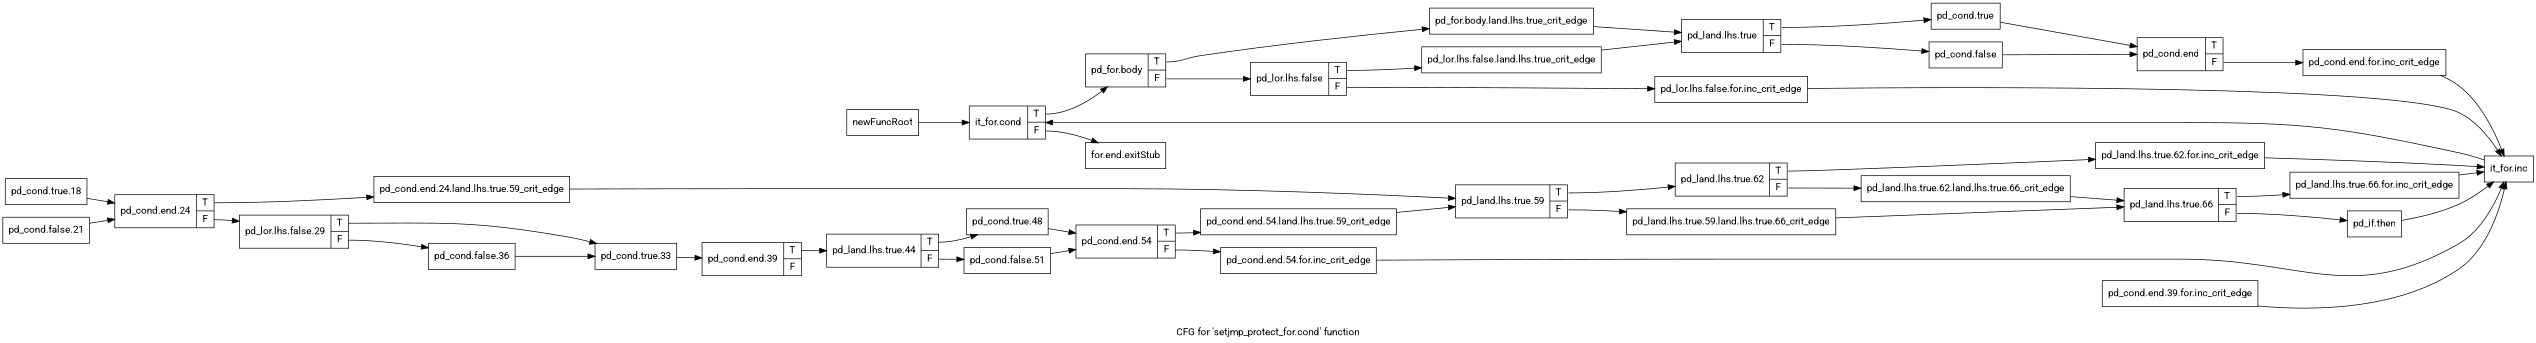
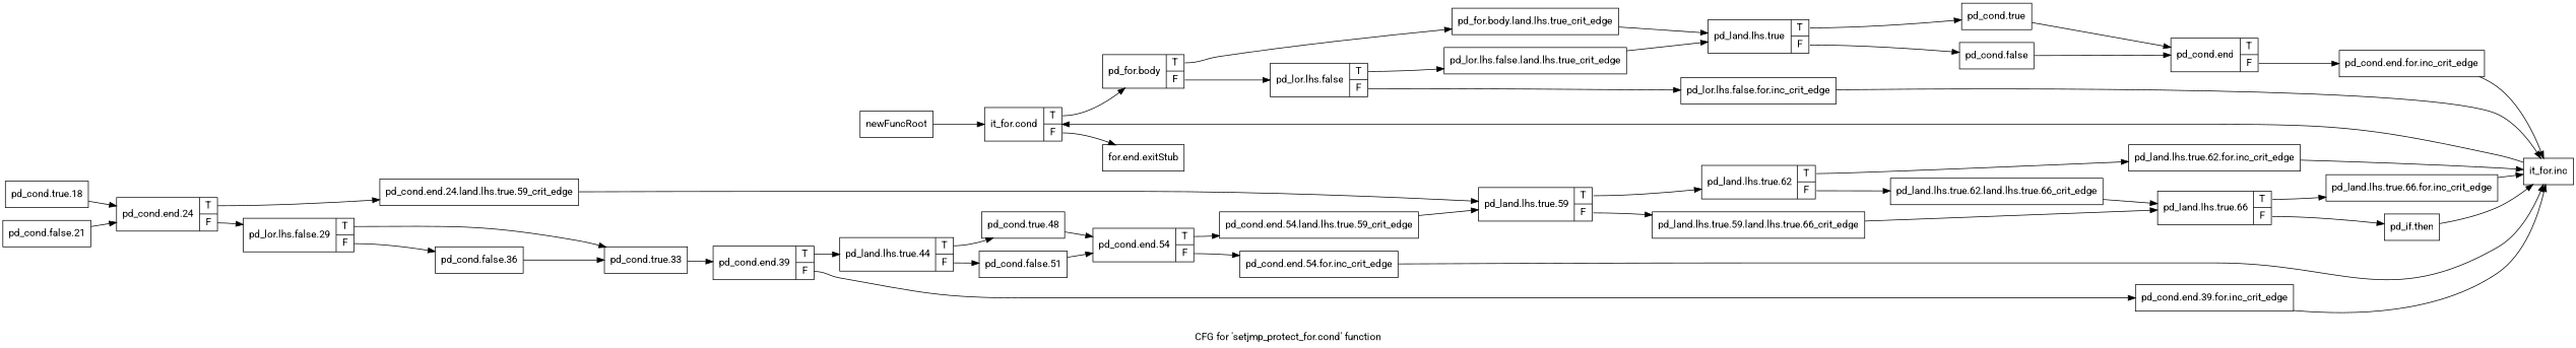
  digraph {
    fontname=Roboto
    label="CFG for 'setjmp_protect_for.cond' function"
    rankdir=LR
    node [fontname=Roboto shape=record]
    edge [fontname=Roboto]
    n1 [label="{newFuncRoot}"]
    n2 [label="{it_for.cond|{<s0>T|<s1>F}}"]
    n3 [label="{for.end.exitStub}"]
    n4 [label="{pd_for.body|{<s0>T|<s1>F}}"]
    n5 [label="{pd_for.body.land.lhs.true_crit_edge}"]
    n6 [label="{pd_lor.lhs.false|{<s0>T|<s1>F}}"]
    n7 [label="{pd_land.lhs.true|{<s0>T|<s1>F}}"]
    n8 [label="{pd_lor.lhs.false.land.lhs.true_crit_edge}"]
    n9 [label="{pd_lor.lhs.false.for.inc_crit_edge}"]
    n10 [label="{pd_cond.true}"]
    n11 [label="{pd_cond.false}"]
    n12 [label="{it_for.inc}"]
    n13 [label="{pd_cond.end|{<s0>T|<s1>F}}"]
    n14 [label="{pd_cond.end.for.inc_crit_edge}"]
    n15 [label="{pd_cond.true.18}"]
    n16 [label="{pd_cond.end.24|{<s0>T|<s1>F}}"]
    n17 [label="{pd_cond.false.21}"]
    n18 [label="{pd_cond.end.24.land.lhs.true.59_crit_edge}"]
    n19 [label="{pd_lor.lhs.false.29|{<s0>T|<s1>F}}"]
    n20 [label="{pd_land.lhs.true.59|{<s0>T|<s1>F}}"]
    n21 [label="{pd_cond.true.33}"]
    n22 [label="{pd_cond.false.36}"]
    n23 [label="{pd_land.lhs.true.62|{<s0>T|<s1>F}}"]
    n24 [label="{pd_land.lhs.true.59.land.lhs.true.66_crit_edge}"]
    n25 [label="{pd_cond.end.39|{<s0>T|<s1>F}}"]
    n26 [label="{pd_land.lhs.true.44|{<s0>T|<s1>F}}"]
    n27 [label="{pd_cond.end.39.for.inc_crit_edge}"]
    n28 [label="{pd_cond.true.48}"]
    n29 [label="{pd_cond.false.51}"]
    n30 [label="{pd_cond.end.54|{<s0>T|<s1>F}}"]
    n31 [label="{pd_cond.end.54.land.lhs.true.59_crit_edge}"]
    n32 [label="{pd_cond.end.54.for.inc_crit_edge}"]
    n33 [label="{pd_land.lhs.true.62.for.inc_crit_edge}"]
    n34 [label="{pd_land.lhs.true.62.land.lhs.true.66_crit_edge}"]
    n35 [label="{pd_land.lhs.true.66|{<s0>T|<s1>F}}"]
    n36 [label="{pd_land.lhs.true.66.for.inc_crit_edge}"]
    n37 [label="{pd_if.then}"]
    n1 -> n2
    n2 -> n3 [tailport=s1]
    n2 -> n4 [tailport=s0]
    n4 -> n5 [tailport=s0]
    n4 -> n6 [tailport=s1]
    n5 -> n7
    n6 -> n8 [tailport=s0]
    n6 -> n9 [tailport=s1]
    n7 -> n10 [tailport=s0]
    n7 -> n11 [tailport=s1]
    n8 -> n7
    n9 -> n12
    n10 -> n13
    n11 -> n13
    n12 -> n2
    n13 -> n14 [tailport=s1]
    n14 -> n12
    n15 -> n16
    n16 -> n18 [tailport=s0]
    n16 -> n19 [tailport=s1]
    n17 -> n16
    n18 -> n20
    n19 -> n21 [tailport=s0]
    n19 -> n22 [tailport=s1]
    n20 -> n23 [tailport=s0]
    n20 -> n24 [tailport=s1]
    n21 -> n25
    n22 -> n21
    n23 -> n33 [tailport=s0]
    n23 -> n34 [tailport=s1]
    n24 -> n35
    n25 -> n26 [tailport=s0]
+   n25 -> n27 [tailport=s1]
    n26 -> n28 [tailport=s0]
    n26 -> n29 [tailport=s1]
    n27 -> n12
    n28 -> n30
    n29 -> n30
    n30 -> n31 [tailport=s0]
    n30 -> n32 [tailport=s1]
    n31 -> n20
    n32 -> n12
    n33 -> n12
    n34 -> n35
    n35 -> n36 [tailport=s0]
    n35 -> n37 [tailport=s1]
    n36 -> n12
    n37 -> n12
  }
